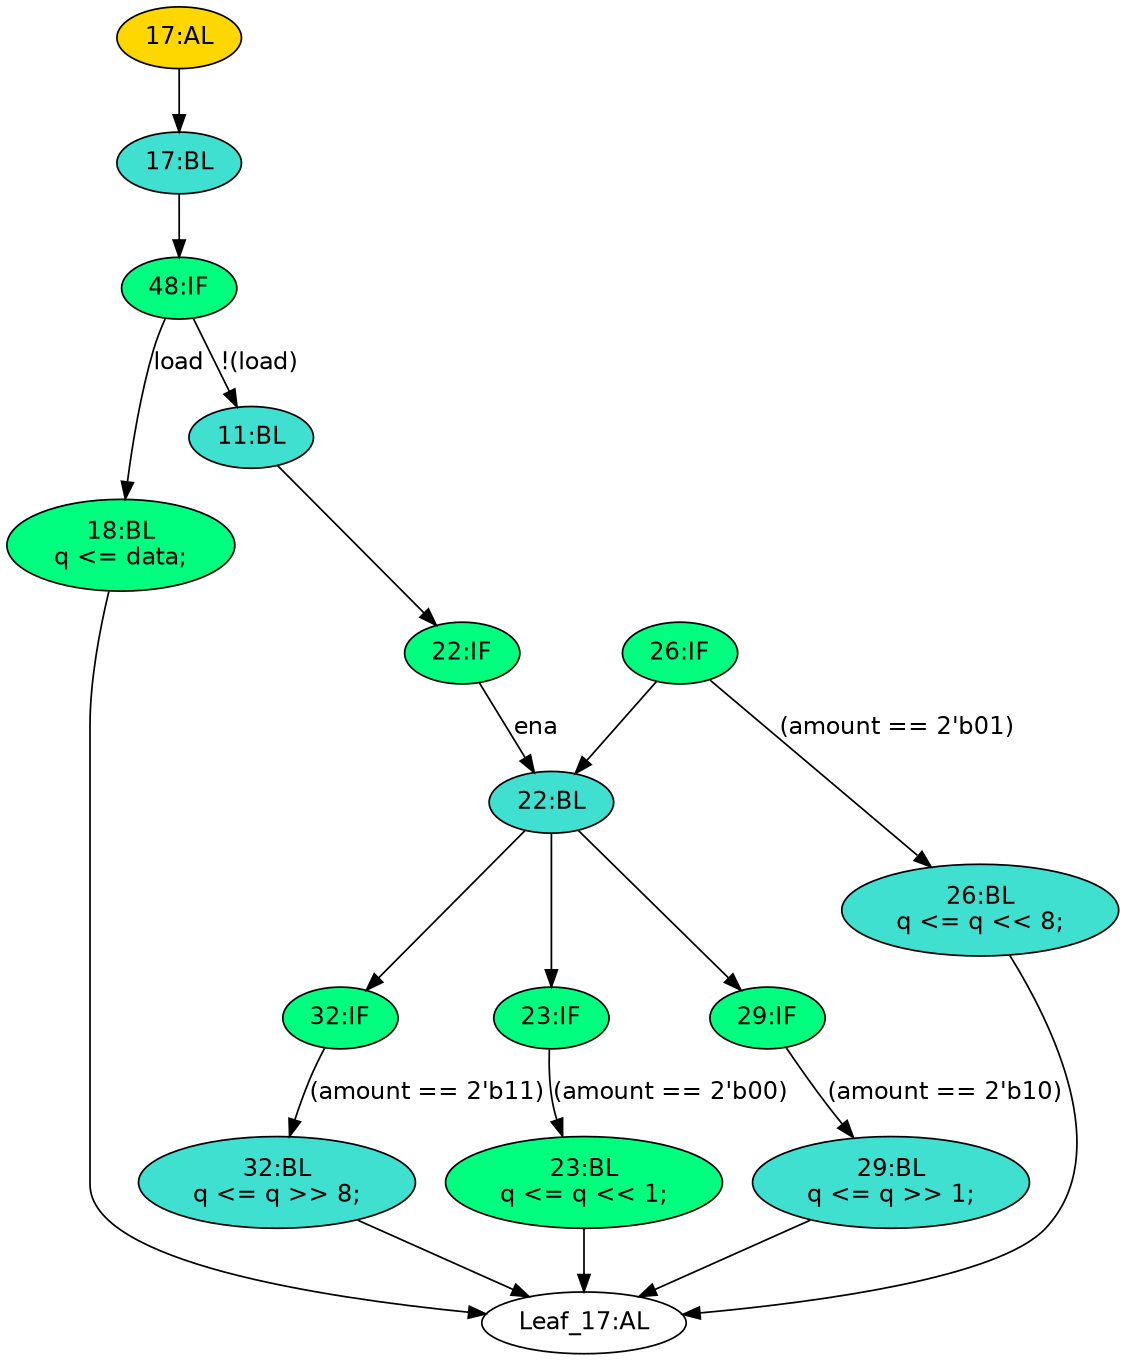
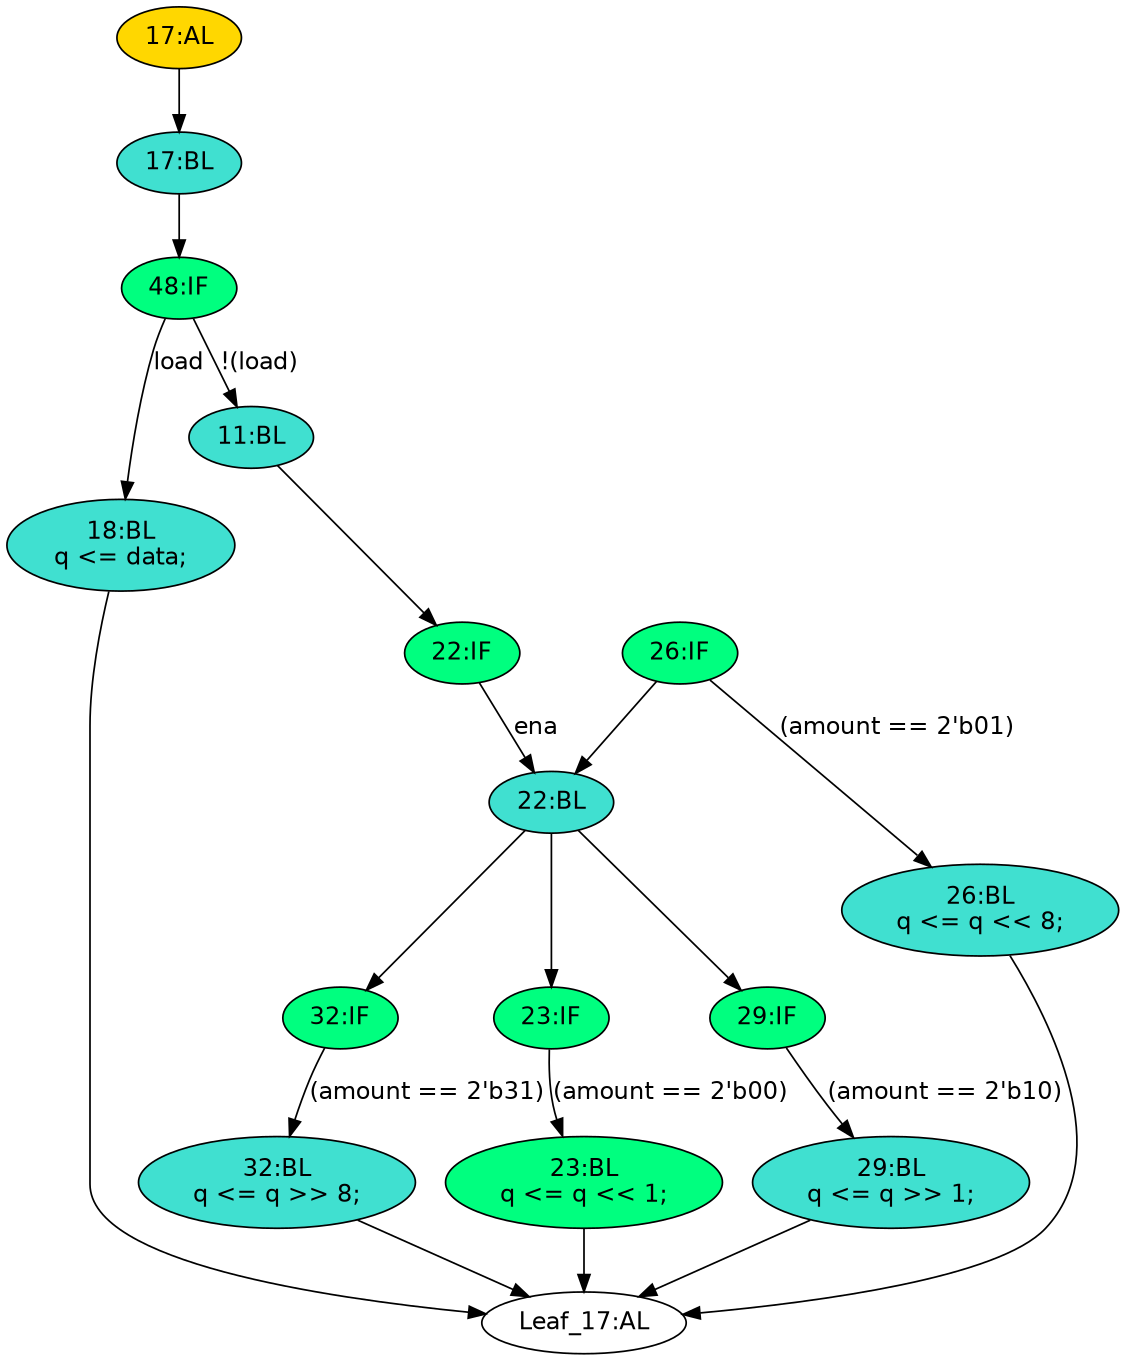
  strict digraph {
    fontname="DejaVu Sans"
    node [fillcolor=turquoise fontname="DejaVu Sans" statements="[]" style=filled typ=Block]
    edge [cond="[]" fontname="DejaVu Sans" lineno=None]
    n1 [ast="<pyverilog.vparser.ast.Always object at 0x7f05867ebb10>" clk_sens=True fillcolor=gold label="17:AL" sens="['clk']" typ=Always use_var="['load', 'ena', 'amount', 'data', 'q']"]
    n2 [ast="<pyverilog.vparser.ast.Block object at 0x7f05867ebcd0>" label="17:BL"]
    n3 [ast="<pyverilog.vparser.ast.IfStatement object at 0x7f05867ebd10>" fillcolor=springgreen label="48:IF" typ=IfStatement]
    n4 [ast="<pyverilog.vparser.ast.Block object at 0x7f05867ebd90>" label="11:BL"]
-   n5 [ast="<pyverilog.vparser.ast.Block object at 0x7f05862cac50>" fillcolor=springgreen label="18:BL\nq <= data;" statements="[<pyverilog.vparser.ast.NonblockingSubstitution object at 0x7f05862cac90>]"]
+   n5 [ast="<pyverilog.vparser.ast.Block object at 0x7f05862cac50>" label="18:BL\nq <= data;" statements="[<pyverilog.vparser.ast.NonblockingSubstitution object at 0x7f05862cac90>]"]
    n6 [ast="<pyverilog.vparser.ast.IfStatement object at 0x7f05867ebe90>" fillcolor=springgreen label="23:IF" typ=IfStatement]
    n7 [ast="<pyverilog.vparser.ast.Block object at 0x7f05867ebed0>" fillcolor=springgreen label="23:BL\nq <= q << 1;" statements="[<pyverilog.vparser.ast.NonblockingSubstitution object at 0x7f05867ebf10>]"]
    n8 [def_var="['q']" label="Leaf_17:AL" fillcolor="" statements="" style="" typ=""]
    n9 [ast="<pyverilog.vparser.ast.IfStatement object at 0x7f05867ebdd0>" fillcolor=springgreen label="22:IF" typ=IfStatement]
    n10 [ast="<pyverilog.vparser.ast.Block object at 0x7f05867ebe50>" label="22:BL"]
    n11 [ast="<pyverilog.vparser.ast.IfStatement object at 0x7f05862ca550>" fillcolor=springgreen label="29:IF" typ=IfStatement]
    n12 [ast="<pyverilog.vparser.ast.IfStatement object at 0x7f05862ca890>" fillcolor=springgreen label="32:IF" typ=IfStatement]
    n13 [ast="<pyverilog.vparser.ast.Block object at 0x7f05862ca590>" label="29:BL\nq <= q >> 1;" statements="[<pyverilog.vparser.ast.NonblockingSubstitution object at 0x7f05862ca5d0>]"]
    n14 [ast="<pyverilog.vparser.ast.Block object at 0x7f05862ca8d0>" label="32:BL\nq <= q >> 8;" statements="[<pyverilog.vparser.ast.NonblockingSubstitution object at 0x7f05862ca910>]"]
    n15 [ast="<pyverilog.vparser.ast.IfStatement object at 0x7f05862ca210>" fillcolor=springgreen label="26:IF" typ=IfStatement]
    n16 [ast="<pyverilog.vparser.ast.Block object at 0x7f05862ca250>" label="26:BL\nq <= q << 8;" statements="[<pyverilog.vparser.ast.NonblockingSubstitution object at 0x7f05862ca290>]"]
    n1 -> n2
    n2 -> n3
    n3 -> n4 [cond="['load']" label="!(load)" lineno=18]
    n3 -> n5 [cond="['load']" label=load lineno=18]
    n4 -> n9
    n5 -> n8
    n6 -> n7 [cond="['amount']" label="(amount == 2'b00)" lineno=23]
    n7 -> n8
    n9 -> n10 [cond="['ena']" label=ena lineno=22]
    n10 -> n6
    n10 -> n11
    n10 -> n12
    n11 -> n13 [cond="['amount']" label="(amount == 2'b10)" lineno=29]
-   n12 -> n14 [cond="['amount']" label="(amount == 2'b11)" lineno=32]
+   n12 -> n14 [cond="['amount']" label="(amount == 2'b31)" lineno=32]
    n13 -> n8
    n14 -> n8
    n15 -> n10
    n15 -> n16 [cond="['amount']" label="(amount == 2'b01)" lineno=26]
    n16 -> n8
  }
